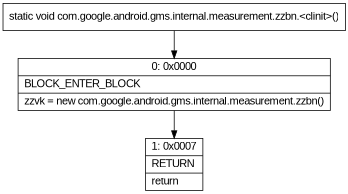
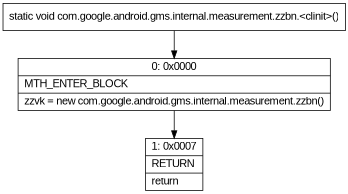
  digraph {
    fontname="Liberation Sans"
    node [shape=record fontname="Liberation Sans"]
    edge [fontname="Liberation Sans"]
-   n1 [label="{0\:\ 0x0000|BLOCK_ENTER_BLOCK\l|zzvk = new com.google.android.gms.internal.measurement.zzbn()\l}"]
+   n1 [label="{0\:\ 0x0000|MTH_ENTER_BLOCK\l|zzvk = new com.google.android.gms.internal.measurement.zzbn()\l}"]
    n2 [label="{1\:\ 0x0007|RETURN\l|return\l}"]
    n3 [label="{static void com.google.android.gms.internal.measurement.zzbn.\<clinit\>() }"]
    n1 -> n2
    n3 -> n1
  }
